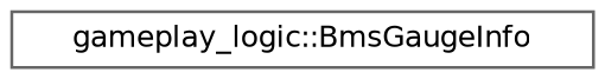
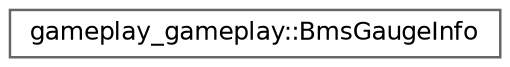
  digraph {
    rankdir=LR
-   n1 [color=grey40 fillcolor=white fontname=Helvetica fontsize=10 height=0.2 label="gameplay_logic::BmsGaugeInfo" shape=box style=filled width=0.4]
+   n1 [color=grey40 fillcolor=white fontname=Helvetica fontsize=10 height=0.2 label="gameplay_gameplay::BmsGaugeInfo" shape=box style=filled width=0.4]
  }
